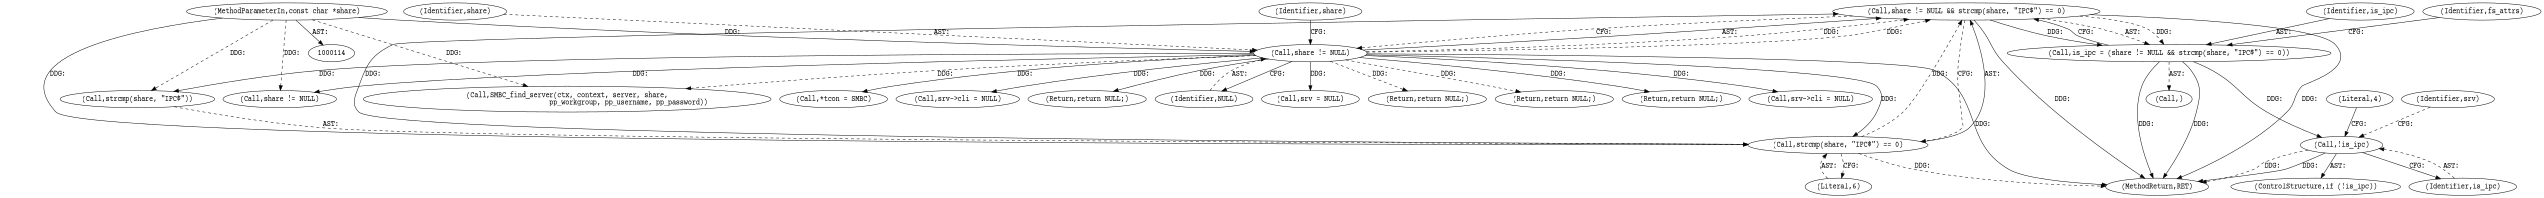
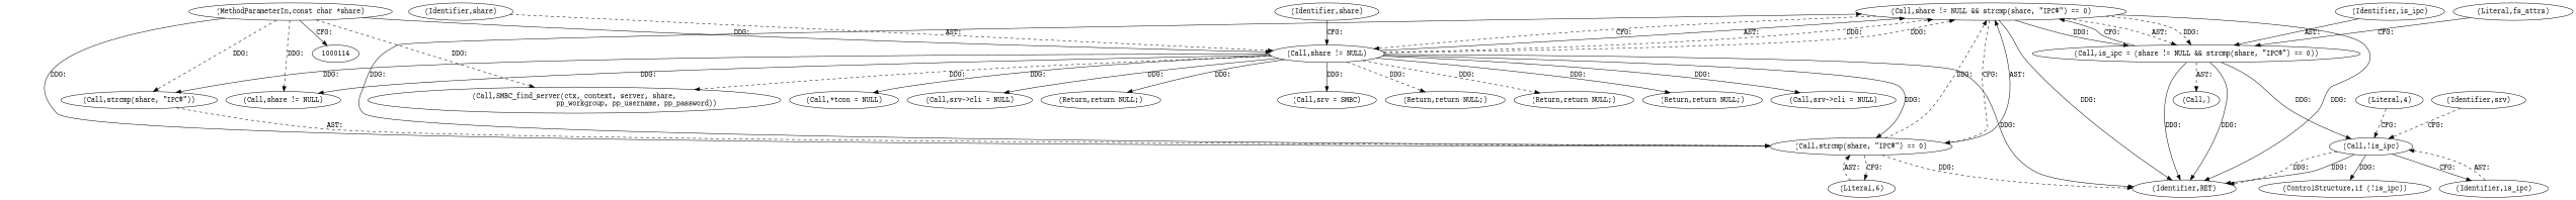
  digraph {
    fontname="Courier Prime"
    node [fontname="Courier Prime"]
    edge [fontname="Courier Prime" style=solid]
    n1 [label="(Call,share != NULL && strcmp(share, \"IPC$\") == 0)"]
    n2 [label="(Call,share != NULL)"]
    n3 [label="(Call,strcmp(share, \"IPC$\") == 0)"]
    n4 [label="(Call,is_ipc = (share != NULL && strcmp(share, \"IPC$\") == 0))"]
-   n5 [label="(MethodReturn,RET)"]
+   n5 [label="(Identifier,RET)"]
    n6 [label="(Call,strcmp(share, \"IPC$\"))"]
    n7 [label="(Call,srv->cli = NULL)"]
-   n8 [label="(Call,*tcon = SMBC)"]
+   n8 [label="(Call,*tcon = NULL)"]
    n9 [label="(Call,srv->cli = NULL)"]
    n10 [label="(Return,return NULL;)"]
-   n11 [label="(Call,srv = NULL)"]
+   n11 [label="(Call,srv = SMBC)"]
    n12 [label="(Call,SMBC_find_server(ctx, context, server, share,\n                               pp_workgroup, pp_username, pp_password))"]
    n13 [label="(Return,return NULL;)"]
    n14 [label="(Return,return NULL;)"]
-   n15 [label="(Identifier,NULL)"]
    n16 [label="(Return,return NULL;)"]
    n17 [label="(Call,share != NULL)"]
    n18 [label="(Literal,6)"]
    n19 [label="(Call,!is_ipc)"]
    n20 [label="(Call,)"]
    n21 [label="(MethodParameterIn,const char *share)"]
    1000114
    n23 [label="(ControlStructure,if (!is_ipc))"]
    n24 [label="(Identifier,is_ipc)"]
    n25 [label="(Identifier,share)"]
    n26 [label="(Identifier,share)"]
-   n27 [label="(Identifier,fs_attrs)"]
+   n27 [label="(Literal,fs_attrs)"]
    n28 [label="(Literal,4)"]
    n29 [label="(Identifier,srv)"]
    n30 [label="(Identifier,is_ipc)"]
    n1 -> n2 [label="CFG: " style=dashed]
    n1 -> n3 [label="CFG: " style=dashed]
    n1 -> n4 [label="AST: " style=dashed]
    n1 -> n4 [label="DDG: " style=dashed]
    n1 -> n4 [label="DDG: "]
    n1 -> n5 [label="DDG: "]
    n1 -> n5 [label="DDG: "]
    n2 -> n1 [label="AST: "]
    n2 -> n1 [label="DDG: " style=dashed]
    n2 -> n1 [label="DDG: " style=dashed]
    n2 -> n3 [label="DDG: "]
    n2 -> n5 [label="DDG: "]
    n2 -> n6 [label="DDG: "]
    n2 -> n7 [label="DDG: "]
    n2 -> n8 [label="DDG: "]
    n2 -> n9 [label="DDG: "]
    n2 -> n10 [label="DDG: "]
    n2 -> n11 [label="DDG: "]
    n2 -> n12 [label="DDG: " style=dashed]
    n2 -> n13 [label="DDG: " style=dashed]
    n2 -> n14 [label="DDG: " style=dashed]
-   n2 -> n15 [label="CFG: "]
    n2 -> n16 [label="DDG: "]
    n2 -> n17 [label="DDG: "]
    n3 -> n1 [label="AST: "]
    n3 -> n1 [label="DDG: "]
    n3 -> n1 [label="DDG: " style=dashed]
    n3 -> n5 [label="DDG: " style=dashed]
    n3 -> n18 [label="CFG: " style=dashed]
    n4 -> n1 [label="CFG: "]
    n4 -> n5 [label="DDG: "]
    n4 -> n5 [label="DDG: "]
    n4 -> n19 [label="DDG: "]
    n4 -> n20 [label="AST: " style=dashed]
    n6 -> n3 [label="AST: " style=dashed]
-   n15 -> n2 [label="AST: " style=dashed]
    n18 -> n3 [label="AST: " style=dashed]
    n19 -> n5 [label="DDG: " style=dashed]
    n19 -> n5 [label="DDG: "]
-   n19 -> n23 [label="AST: "]
+   n19 -> n23 [label="DDG: "]
    n19 -> n24 [label="CFG: "]
    n21 -> n2 [label="DDG: "]
    n21 -> n3 [label="DDG: "]
    n21 -> n6 [label="DDG: " style=dashed]
    n21 -> n12 [label="DDG: " style=dashed]
    n21 -> n17 [label="DDG: " style=dashed]
-   n21 -> 1000114 [label="AST: "]
+   n21 -> 1000114 [label="CFG: "]
    n24 -> n19 [label="AST: " style=dashed]
    n25 -> n2 [label="CFG: "]
    n26 -> n2 [label="AST: " style=dashed]
    n27 -> n4 [label="CFG: "]
-   n28 -> n19 [label="CFG: "]
+   n28 -> n19 [label="CFG: " style=dashed]
    n29 -> n19 [label="CFG: " style=dashed]
    n30 -> n4 [label="AST: "]
  }
